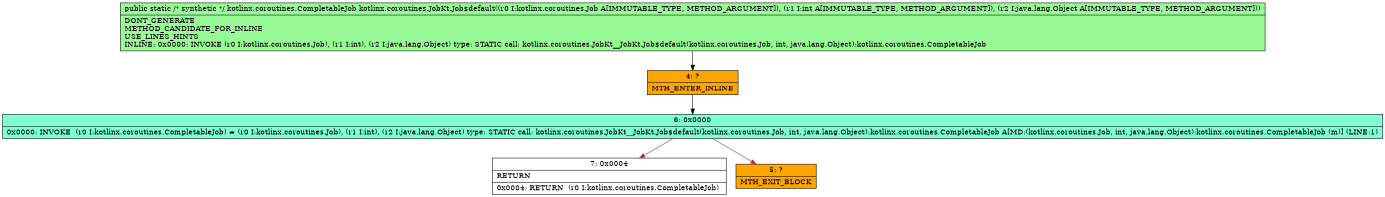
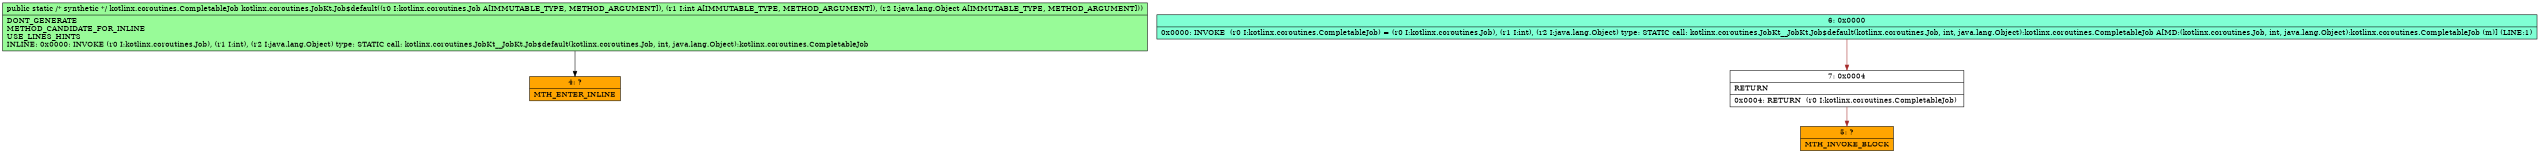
  digraph {
    node [fillcolor=orange shape=record style=filled]
    edge [color=black]
    n1 [label="{4\:\ ?|MTH_ENTER_INLINE\l}"]
    n2 [fillcolor=aquamarine label="{6\:\ 0x0000|0x0000: INVOKE  (r0 I:kotlinx.coroutines.CompletableJob) = (r0 I:kotlinx.coroutines.Job), (r1 I:int), (r2 I:java.lang.Object) type: STATIC call: kotlinx.coroutines.JobKt__JobKt.Job$default(kotlinx.coroutines.Job, int, java.lang.Object):kotlinx.coroutines.CompletableJob A[MD:(kotlinx.coroutines.Job, int, java.lang.Object):kotlinx.coroutines.CompletableJob (m)] (LINE:1)\l}"]
    n3 [fillcolor=white label="{7\:\ 0x0004|RETURN\l|0x0004: RETURN  (r0 I:kotlinx.coroutines.CompletableJob) \l}"]
-   n4 [label="{5\:\ ?|MTH_EXIT_BLOCK\l}"]
+   n4 [label="{5\:\ ?|MTH_INVOKE_BLOCK\l}"]
    n5 [fillcolor=palegreen label="{public static \/* synthetic *\/ kotlinx.coroutines.CompletableJob kotlinx.coroutines.JobKt.Job$default((r0 I:kotlinx.coroutines.Job A[IMMUTABLE_TYPE, METHOD_ARGUMENT]), (r1 I:int A[IMMUTABLE_TYPE, METHOD_ARGUMENT]), (r2 I:java.lang.Object A[IMMUTABLE_TYPE, METHOD_ARGUMENT]))  | DONT_GENERATE\lMETHOD_CANDIDATE_FOR_INLINE\lUSE_LINES_HINTS\lINLINE: 0x0000: INVOKE  (r0 I:kotlinx.coroutines.Job), (r1 I:int), (r2 I:java.lang.Object) type: STATIC call: kotlinx.coroutines.JobKt__JobKt.Job$default(kotlinx.coroutines.Job, int, java.lang.Object):kotlinx.coroutines.CompletableJob\l}"]
-   n1 -> n2
    n2 -> n3 [color=brown]
-   n2 -> n4 [color=brown]
+   n3 -> n4 [color=brown]
    n5 -> n1
  }
